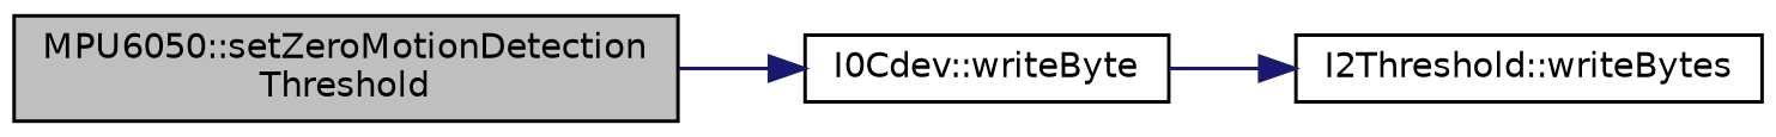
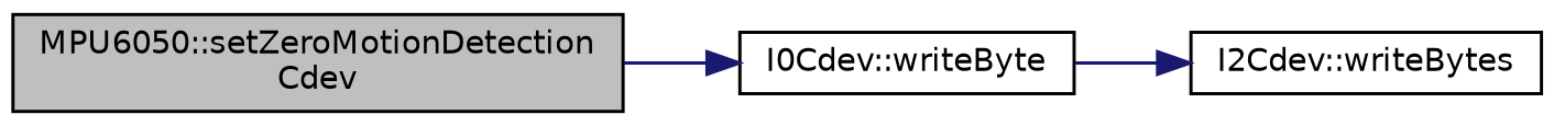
  digraph {
    rankdir=LR
    node [color=black fillcolor=white fontname=Helvetica fontsize=10 shape=record style=filled]
    edge [color=midnightblue fontname=Helvetica fontsize=10 labelfontname=Helvetica labelfontsize=10 style=solid]
-   n1 [fillcolor=grey75 fontcolor=black height=0.2 label="MPU6050::setZeroMotionDetection\lThreshold" width=0.4]
+   n1 [fillcolor=grey75 fontcolor=black height=0.2 label="MPU6050::setZeroMotionDetection\lCdev" width=0.4]
    n2 [height=0.2 label="I0Cdev::writeByte" width=0.4]
-   n3 [height=0.2 label="I2Threshold::writeBytes" width=0.4]
+   n3 [height=0.2 label="I2Cdev::writeBytes" width=0.4]
    n1 -> n2
    n2 -> n3
  }
